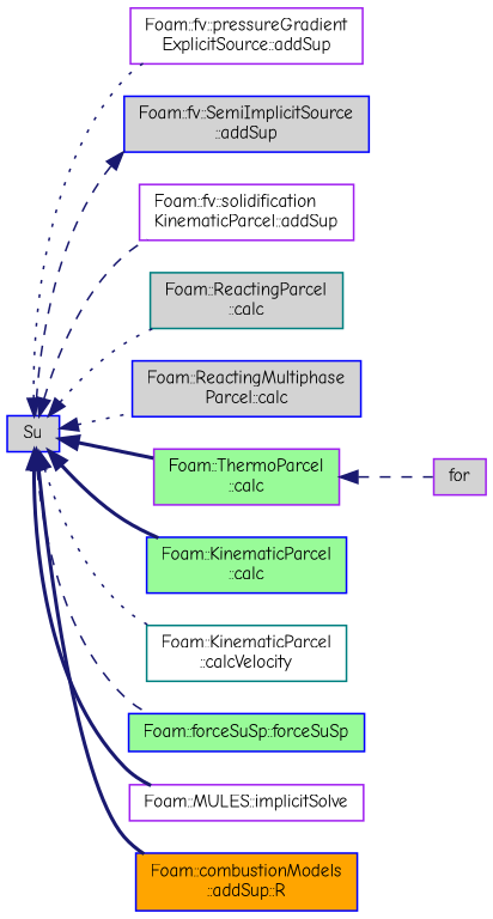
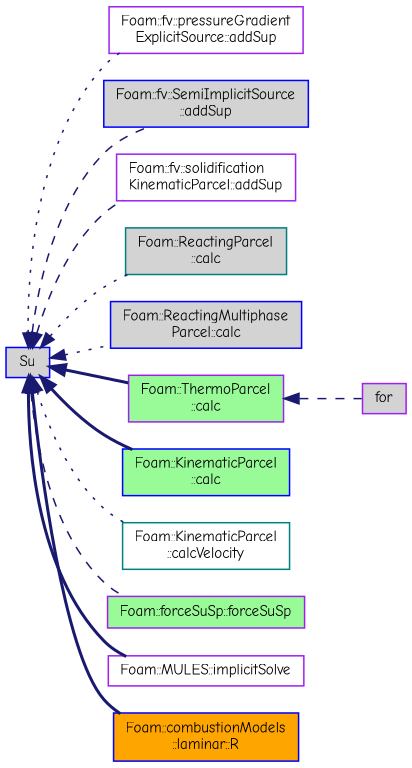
  digraph {
    fontname="Comic Neue"
    rankdir=LR
    node [color=blue fillcolor=lightgrey fontname="Comic Neue" fontsize=10 shape=record style=filled]
    edge [color=midnightblue dir=back fontname="Comic Neue" fontsize=10 labelfontname=FreeSans labelfontsize=10 style=dotted]
    n1 [fontcolor=black height=0.2 label=Su width=0.4]
    n2 [color=purple fillcolor=white height=0.2 label="Foam::fv::pressureGradient\lExplicitSource::addSup" width=0.4]
    n3 [height=0.2 label="Foam::fv::SemiImplicitSource\l::addSup" width=0.4]
    n4 [color=purple fillcolor=white height=0.2 label="Foam::fv::solidification\lKinematicParcel::addSup" width=0.4]
    n5 [color=teal height=0.2 label="Foam::ReactingParcel\l::calc" width=0.4]
    n6 [height=0.2 label="Foam::ReactingMultiphase\lParcel::calc" width=0.4]
    n7 [color=purple fillcolor=palegreen height=0.2 label="Foam::ThermoParcel\l::calc" width=0.4]
    n8 [fillcolor=palegreen height=0.2 label="Foam::KinematicParcel\l::calc" width=0.4]
    n9 [color=teal fillcolor=white height=0.2 label="Foam::KinematicParcel\l::calcVelocity" width=0.4]
-   n10 [fillcolor=palegreen height=0.2 label="Foam::forceSuSp::forceSuSp" width=0.4]
+   n10 [color=purple fillcolor=palegreen height=0.2 label="Foam::forceSuSp::forceSuSp" width=0.4]
    n11 [color=purple fillcolor=white height=0.2 label="Foam::MULES::implicitSolve" width=0.4]
-   n12 [fillcolor=orange height=0.2 label="Foam::combustionModels\l::addSup::R" width=0.4]
+   n12 [fillcolor=orange height=0.2 label="Foam::combustionModels\l::laminar::R" width=0.4]
    n13 [color=purple height=0.2 label=for width=0.4]
    n1 -> n2
-   n3 -> n1 [style=dashed]
+   n1 -> n3 [style=dashed]
    n1 -> n4 [style=dashed]
    n1 -> n5
    n1 -> n6
    n1 -> n7 [style=bold]
    n1 -> n8 [style=bold]
    n1 -> n9
    n1 -> n10 [style=dashed]
    n1 -> n11 [style=bold]
    n1 -> n12 [style=bold]
    n7 -> n13 [style=dashed]
  }
